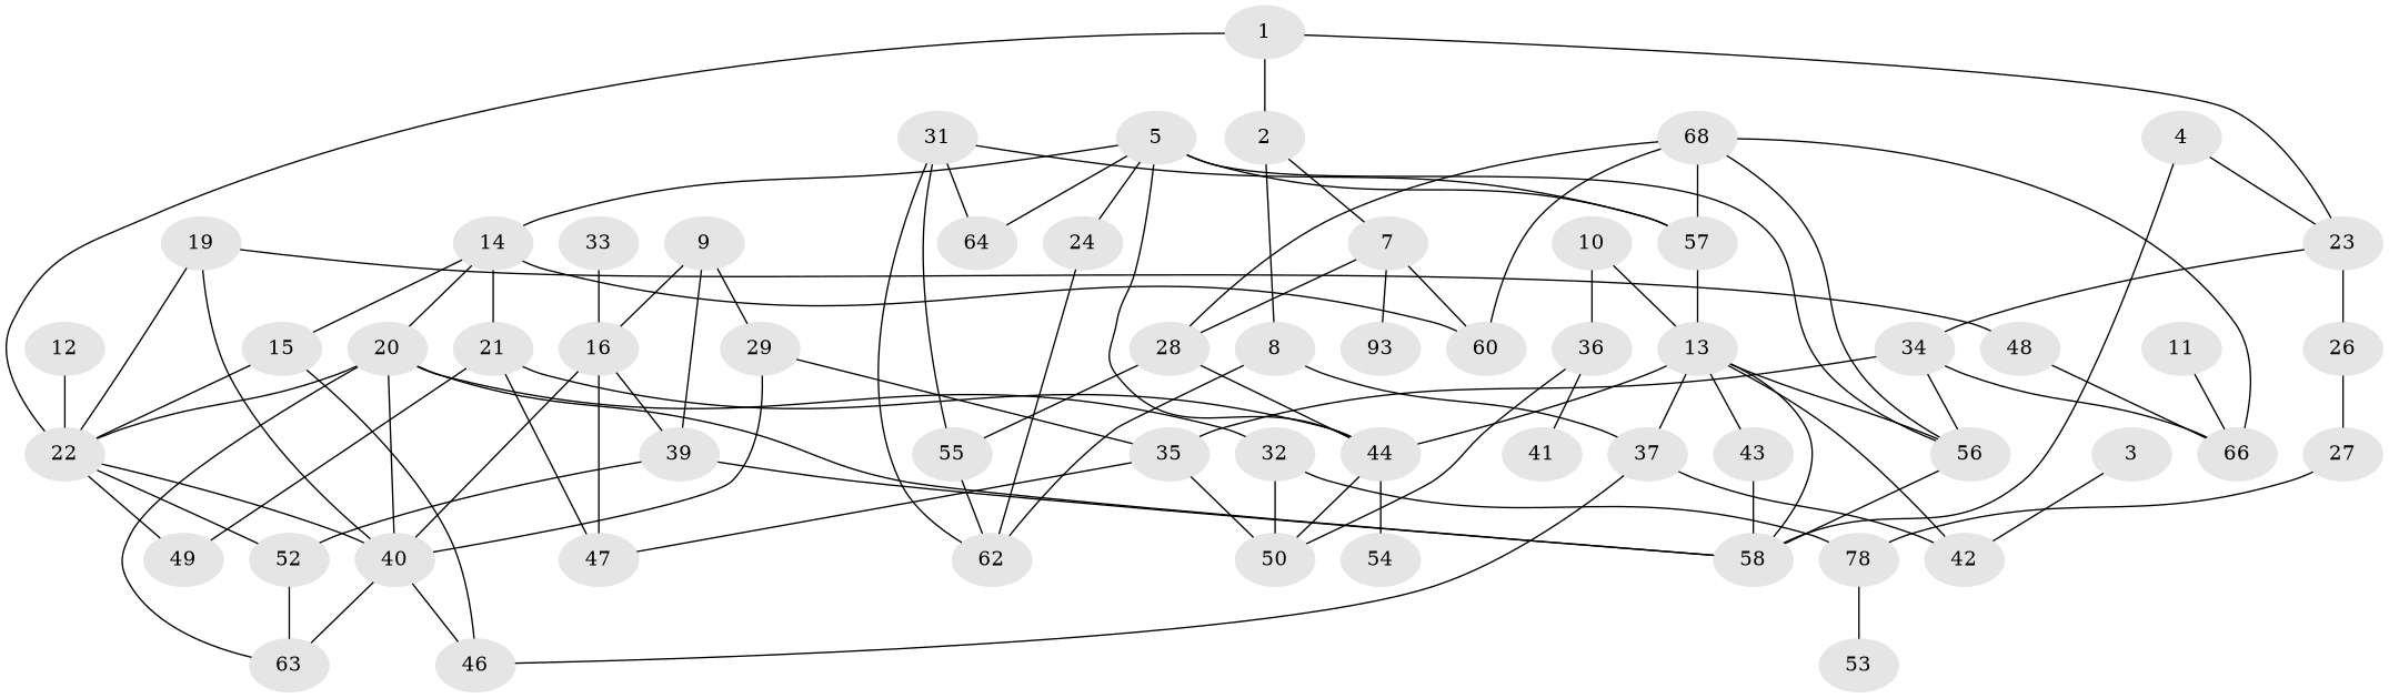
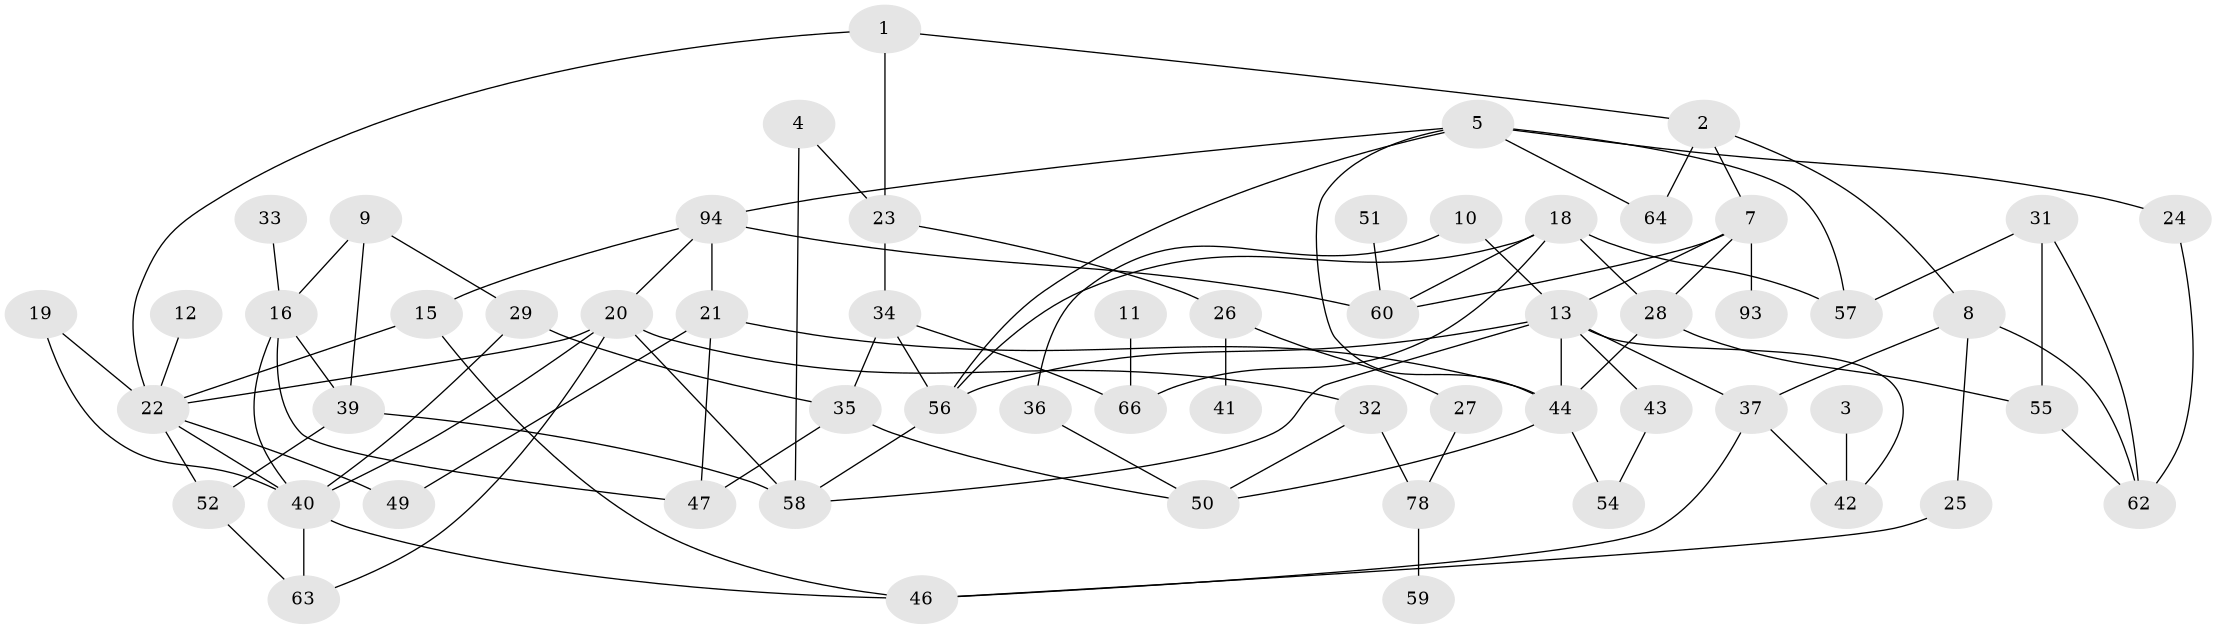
  graph {
    node [color=gray90 style=filled]
    edge [weight=1.0]
    1
    2
    22
    23
    7
    8
    64
    40
    52
    49
    26
    34
    13
    28
    n15 [label=93]
    60
+   25
    37
    62
    3
    42
-   18 [label=68]
+   18
    56
    57
    n25 [label=66]
    4
    58
    5
-   14
+   14 [label=94]
    24
    44
    15
    20
    21
    50
    54
    n37 [label=78]
-   59 [label=53]
+   59
    43
    55
    46
    9
    16
    29
    39
    47
    35
    10
    36
    41
    11
    12
    32
    63
    19
-   48
    27
    31
    33
+   51
    1 -- 2
    1 -- 22
    1 -- 23
    2 -- 7
    2 -- 8
-   31 -- 64
+   2 -- 64
    22 -- 40
    22 -- 52
    22 -- 49
    23 -- 26 [weight=2.0]
    23 -- 34
-   57 -- 13
+   7 -- 13
    7 -- 28
    7 -- n15
    7 -- 60
+   8 -- 25
    8 -- 37
    8 -- 62
    40 -- 46
    40 -- 63
    52 -- 63
    26 -- 27
    34 -- 56
    34 -- n25
    34 -- 35
    13 -- 37
    13 -- 42
    13 -- 56
    13 -- 58
    13 -- 44
    13 -- 43
    28 -- 44
    28 -- 55
+   25 -- 46
    37 -- 42
    37 -- 46
    3 -- 42
    18 -- 28
    18 -- 60
    18 -- 56
    18 -- 57
    18 -- n25
    56 -- 58
    4 -- 23
    4 -- 58
    5 -- 64
    5 -- 56
    5 -- 57
    5 -- 14
    5 -- 24
    5 -- 44
    14 -- 60
    14 -- 15
    14 -- 20
    14 -- 21
    24 -- 62
    44 -- 50
    44 -- 54
    15 -- 22
    15 -- 46
    20 -- 22
    20 -- 40
    20 -- 58
    20 -- 32
    20 -- 63
    21 -- 49
    21 -- 44
    21 -- 47
    n37 -- 59
-   43 -- 58
+   43 -- 54
    55 -- 62
    9 -- 16
    9 -- 29
    9 -- 39
    16 -- 40
    16 -- 39
    16 -- 47
    29 -- 40
    29 -- 35
    39 -- 52
    39 -- 58
    35 -- 50
    35 -- 47
    10 -- 13
    10 -- 36
    36 -- 50
-   36 -- 41
+   26 -- 41
    11 -- n25
    12 -- 22
    32 -- 50
    32 -- n37
    19 -- 22
    19 -- 40
-   19 -- 48
-   48 -- n25
    27 -- n37
    31 -- 62
    31 -- 57
    31 -- 55
    33 -- 16
+   51 -- 60
  }
